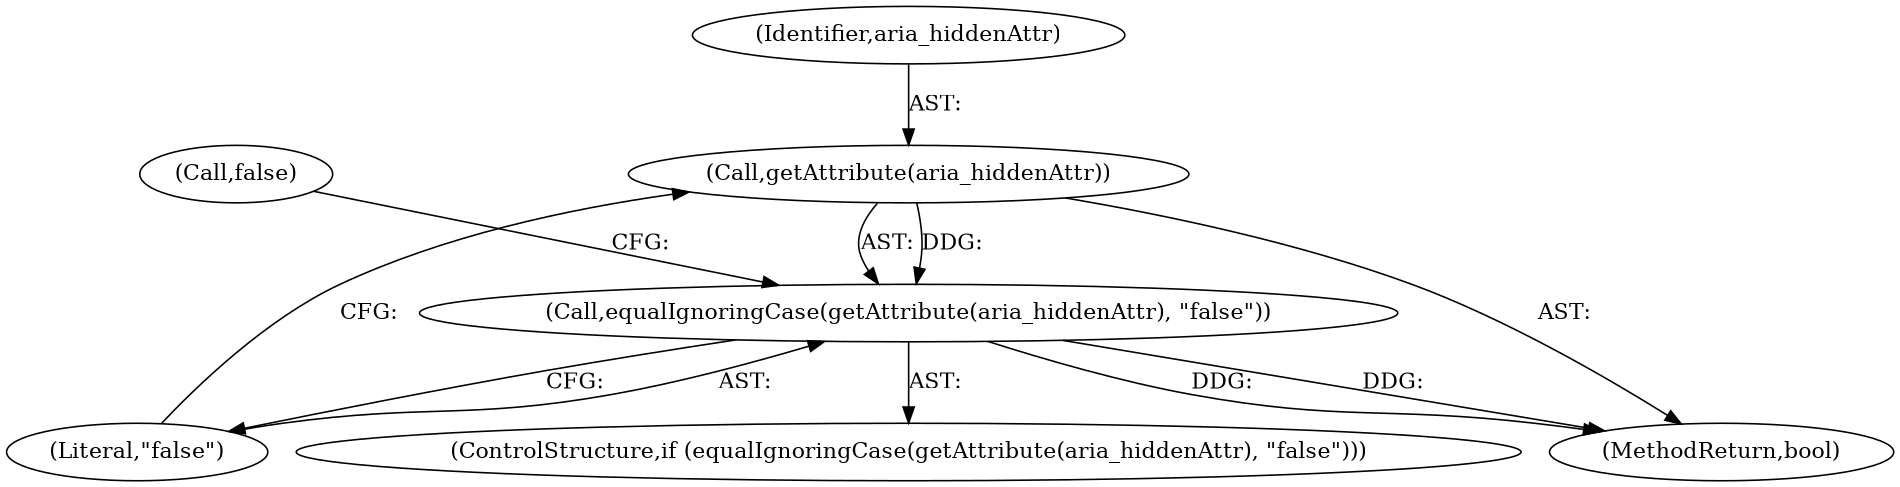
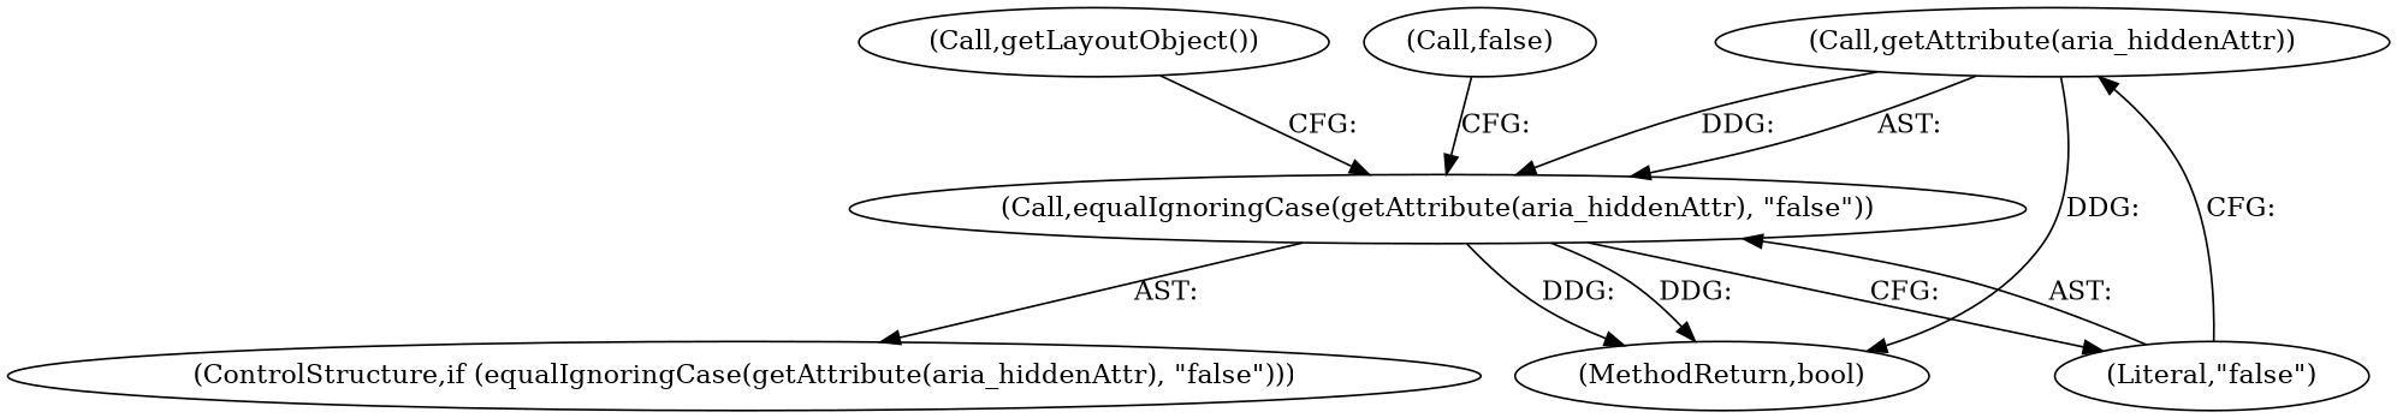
  digraph {
    n1 [label="(Call,getAttribute(aria_hiddenAttr))"]
    n2 [label="(Call,equalIgnoringCase(getAttribute(aria_hiddenAttr), \"false\"))"]
    n3 [label="(MethodReturn,bool)"]
    n4 [label="(Literal,\"false\")"]
    n5 [label="(ControlStructure,if (equalIgnoringCase(getAttribute(aria_hiddenAttr), \"false\")))"]
-   n6 [label="(Identifier,aria_hiddenAttr)"]
+   n7 [label="(Call,getLayoutObject())"]
    n8 [label="(Call,false)"]
    n1 -> n2 [label="AST: "]
    n1 -> n2 [label="DDG: "]
-   n1 -> n3 [label="AST: "]
+   n1 -> n3 [label="DDG: "]
    n2 -> n3 [label="DDG: "]
    n2 -> n3 [label="DDG: "]
    n2 -> n4 [label="CFG: "]
    n2 -> n5 [label="AST: "]
    n4 -> n1 [label="CFG: "]
    n4 -> n2 [label="AST: "]
-   n6 -> n1 [label="AST: "]
+   n7 -> n2 [label="CFG: "]
    n8 -> n2 [label="CFG: "]
  }
